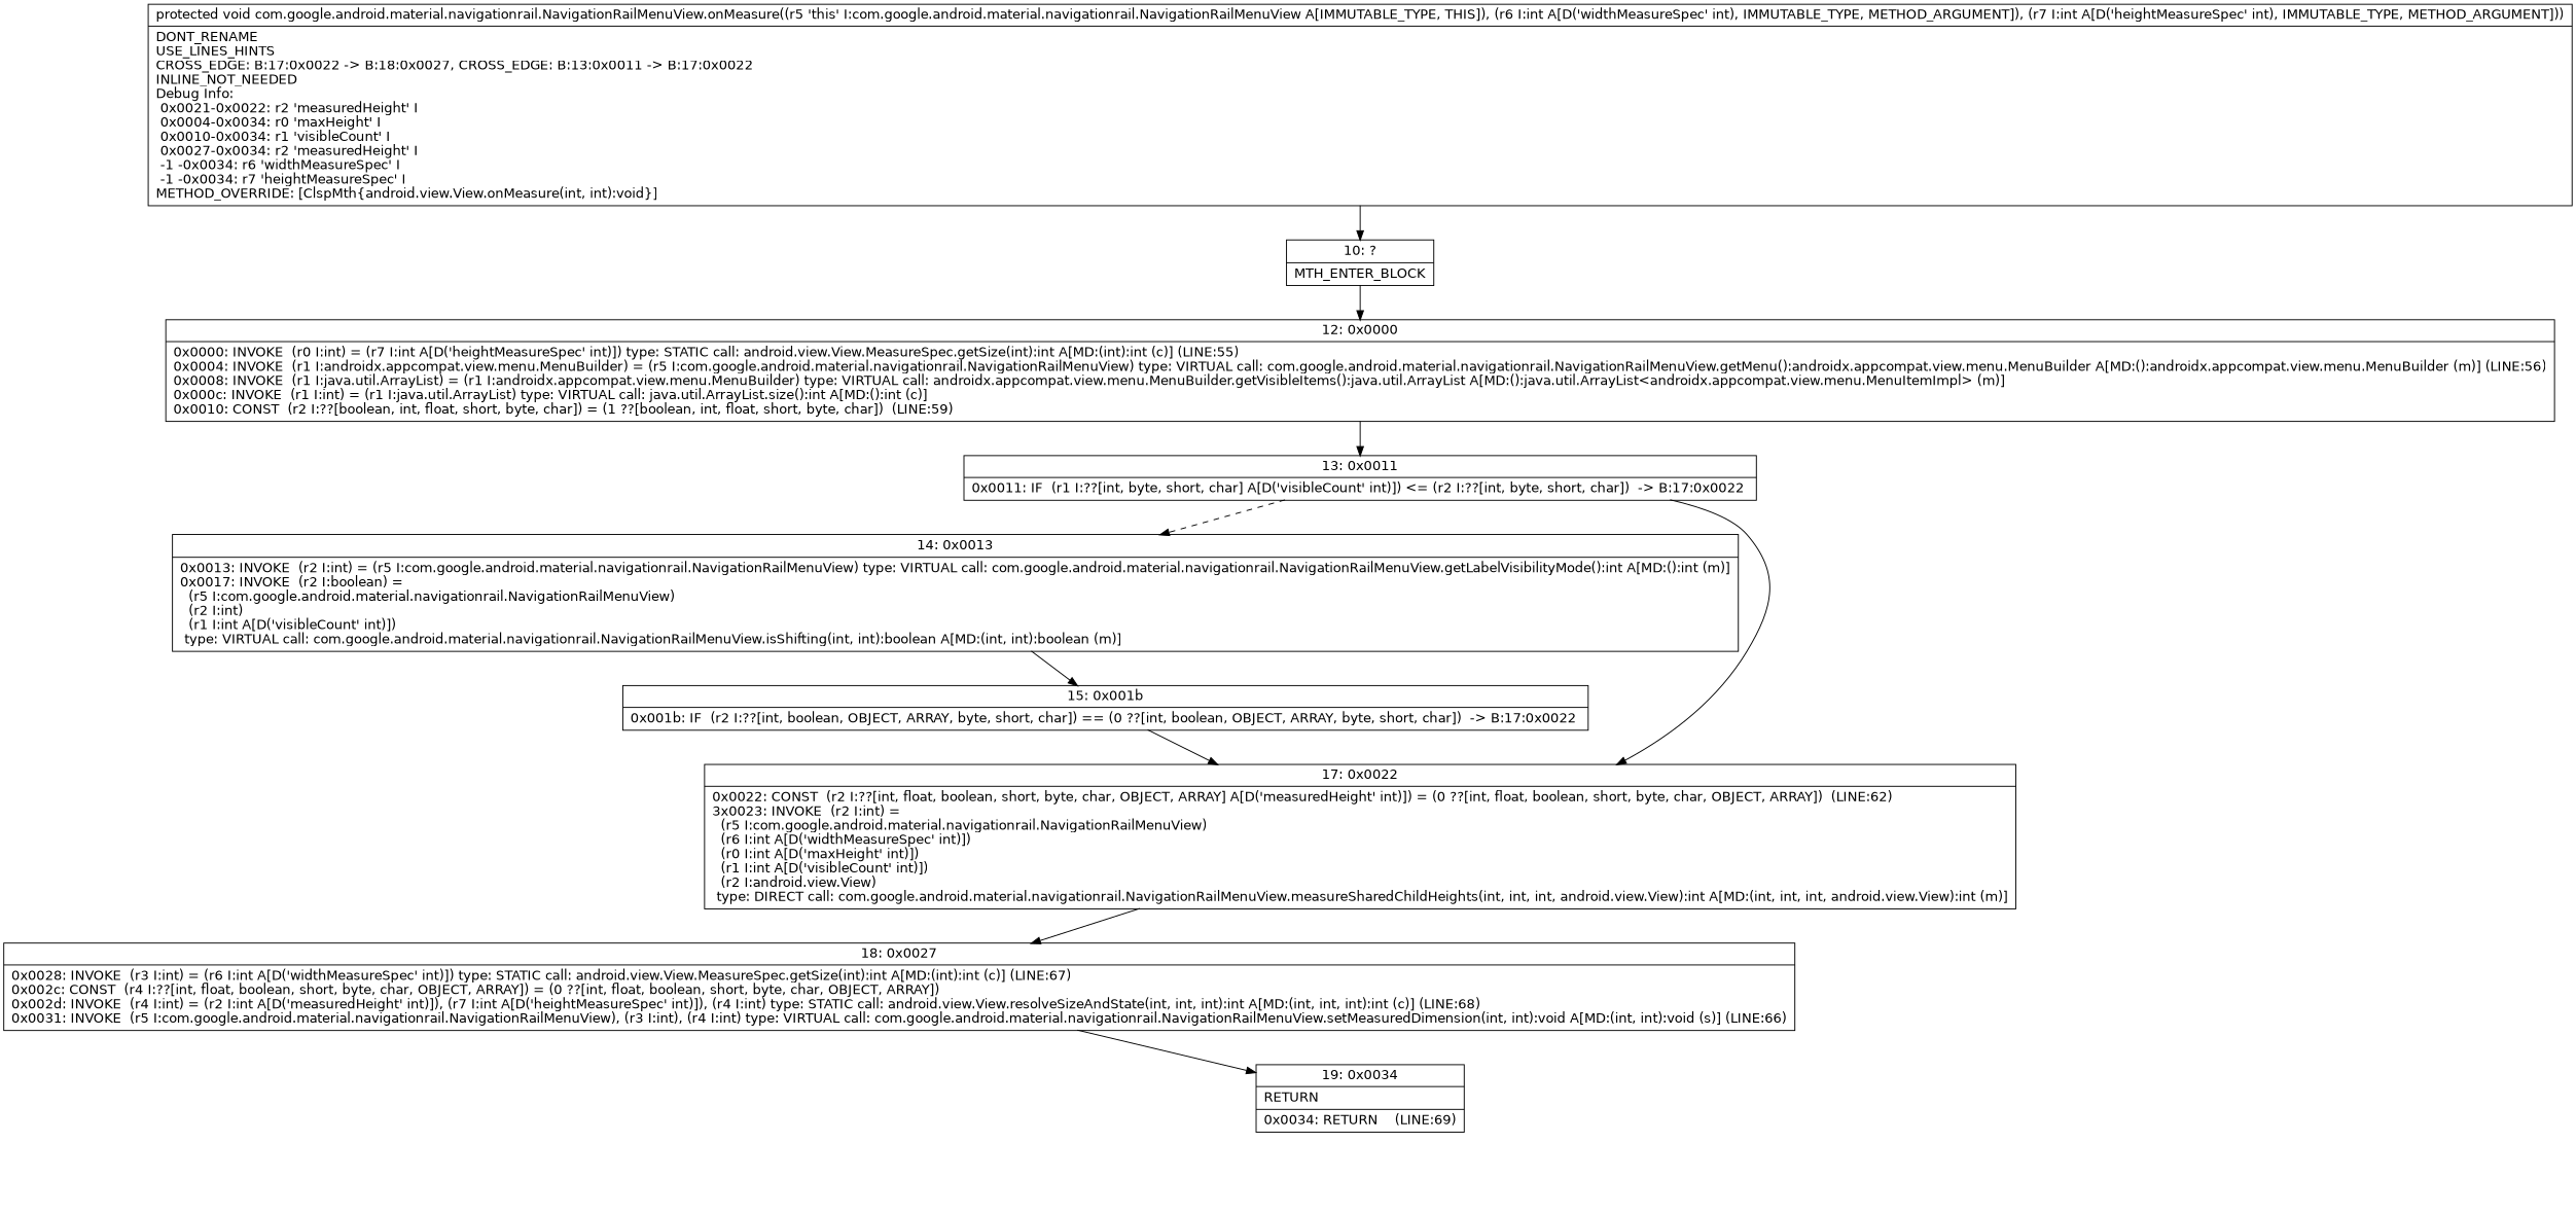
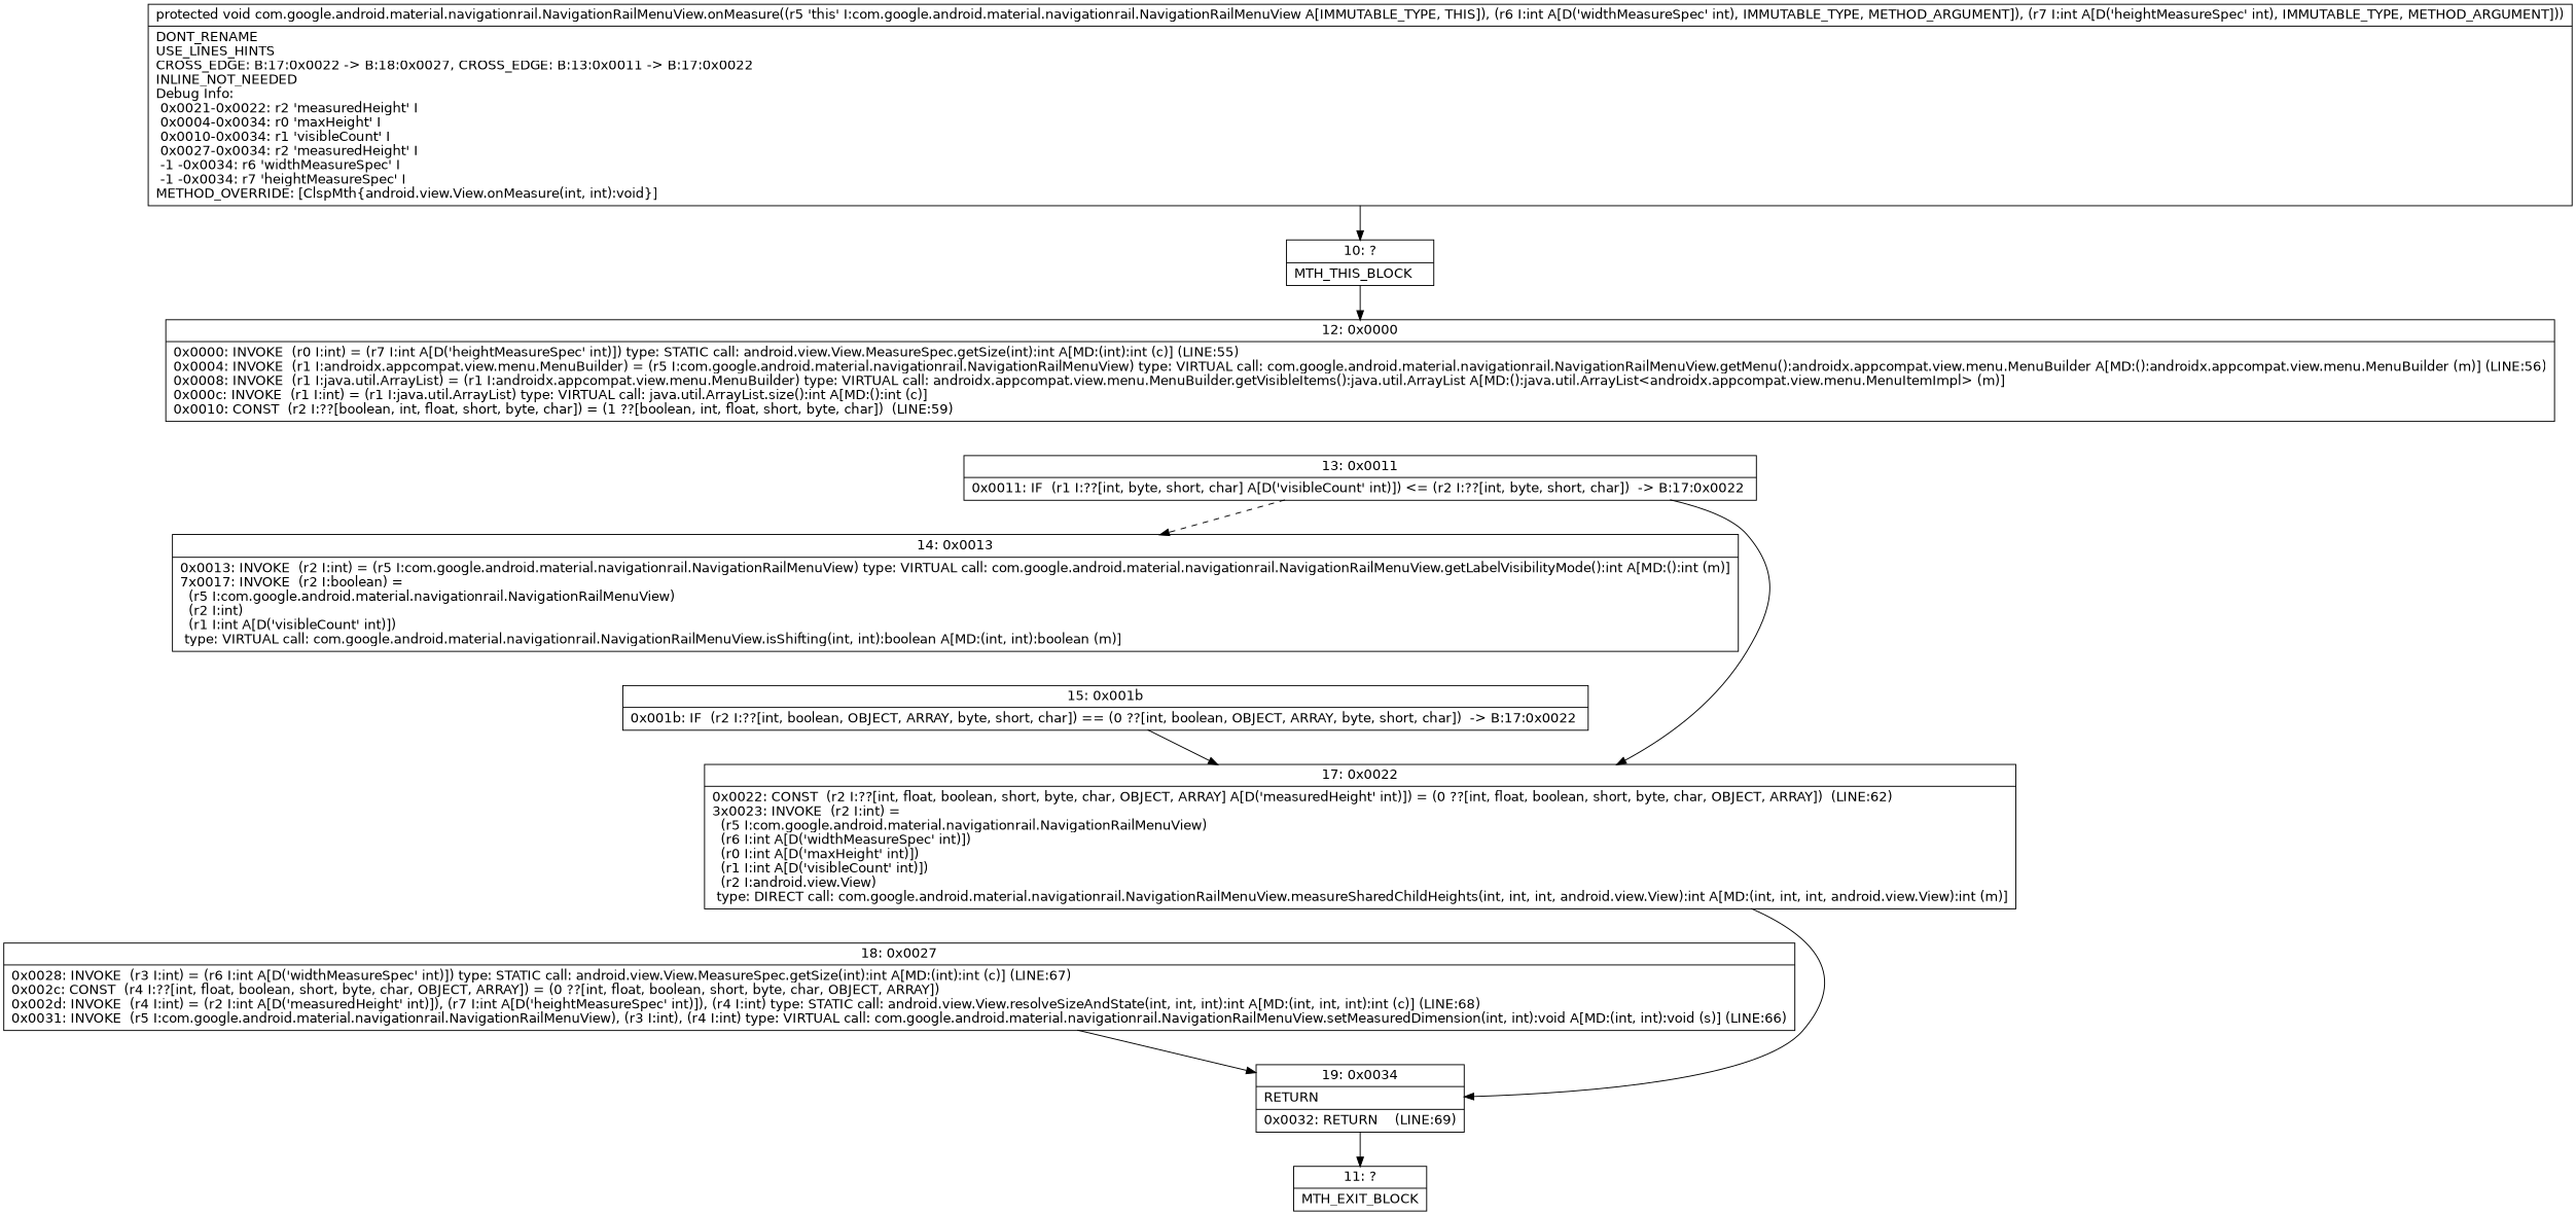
  digraph {
    fontname="DejaVu Sans"
    node [fontname="DejaVu Sans" shape=record]
    edge [fontname="DejaVu Sans"]
-   n1 [label="{10\:\ ?|MTH_ENTER_BLOCK\l}"]
+   n1 [label="{10\:\ ?|MTH_THIS_BLOCK\l}"]
    n2 [label="{12\:\ 0x0000|0x0000: INVOKE  (r0 I:int) = (r7 I:int A[D('heightMeasureSpec' int)]) type: STATIC call: android.view.View.MeasureSpec.getSize(int):int A[MD:(int):int (c)] (LINE:55)\l0x0004: INVOKE  (r1 I:androidx.appcompat.view.menu.MenuBuilder) = (r5 I:com.google.android.material.navigationrail.NavigationRailMenuView) type: VIRTUAL call: com.google.android.material.navigationrail.NavigationRailMenuView.getMenu():androidx.appcompat.view.menu.MenuBuilder A[MD:():androidx.appcompat.view.menu.MenuBuilder (m)] (LINE:56)\l0x0008: INVOKE  (r1 I:java.util.ArrayList) = (r1 I:androidx.appcompat.view.menu.MenuBuilder) type: VIRTUAL call: androidx.appcompat.view.menu.MenuBuilder.getVisibleItems():java.util.ArrayList A[MD:():java.util.ArrayList\<androidx.appcompat.view.menu.MenuItemImpl\> (m)]\l0x000c: INVOKE  (r1 I:int) = (r1 I:java.util.ArrayList) type: VIRTUAL call: java.util.ArrayList.size():int A[MD:():int (c)]\l0x0010: CONST  (r2 I:??[boolean, int, float, short, byte, char]) = (1 ??[boolean, int, float, short, byte, char])  (LINE:59)\l}"]
    n3 [label="{13\:\ 0x0011|0x0011: IF  (r1 I:??[int, byte, short, char] A[D('visibleCount' int)]) \<= (r2 I:??[int, byte, short, char])  \-\> B:17:0x0022 \l}"]
-   n4 [label="{14\:\ 0x0013|0x0013: INVOKE  (r2 I:int) = (r5 I:com.google.android.material.navigationrail.NavigationRailMenuView) type: VIRTUAL call: com.google.android.material.navigationrail.NavigationRailMenuView.getLabelVisibilityMode():int A[MD:():int (m)]\l0x0017: INVOKE  (r2 I:boolean) = \l  (r5 I:com.google.android.material.navigationrail.NavigationRailMenuView)\l  (r2 I:int)\l  (r1 I:int A[D('visibleCount' int)])\l type: VIRTUAL call: com.google.android.material.navigationrail.NavigationRailMenuView.isShifting(int, int):boolean A[MD:(int, int):boolean (m)]\l}"]
+   n4 [label="{14\:\ 0x0013|0x0013: INVOKE  (r2 I:int) = (r5 I:com.google.android.material.navigationrail.NavigationRailMenuView) type: VIRTUAL call: com.google.android.material.navigationrail.NavigationRailMenuView.getLabelVisibilityMode():int A[MD:():int (m)]\l7x0017: INVOKE  (r2 I:boolean) = \l  (r5 I:com.google.android.material.navigationrail.NavigationRailMenuView)\l  (r2 I:int)\l  (r1 I:int A[D('visibleCount' int)])\l type: VIRTUAL call: com.google.android.material.navigationrail.NavigationRailMenuView.isShifting(int, int):boolean A[MD:(int, int):boolean (m)]\l}"]
    n5 [label="{17\:\ 0x0022|0x0022: CONST  (r2 I:??[int, float, boolean, short, byte, char, OBJECT, ARRAY] A[D('measuredHeight' int)]) = (0 ??[int, float, boolean, short, byte, char, OBJECT, ARRAY])  (LINE:62)\l3x0023: INVOKE  (r2 I:int) = \l  (r5 I:com.google.android.material.navigationrail.NavigationRailMenuView)\l  (r6 I:int A[D('widthMeasureSpec' int)])\l  (r0 I:int A[D('maxHeight' int)])\l  (r1 I:int A[D('visibleCount' int)])\l  (r2 I:android.view.View)\l type: DIRECT call: com.google.android.material.navigationrail.NavigationRailMenuView.measureSharedChildHeights(int, int, int, android.view.View):int A[MD:(int, int, int, android.view.View):int (m)]\l}"]
    n6 [label="{15\:\ 0x001b|0x001b: IF  (r2 I:??[int, boolean, OBJECT, ARRAY, byte, short, char]) == (0 ??[int, boolean, OBJECT, ARRAY, byte, short, char])  \-\> B:17:0x0022 \l}"]
    n7 [label="{18\:\ 0x0027|0x0028: INVOKE  (r3 I:int) = (r6 I:int A[D('widthMeasureSpec' int)]) type: STATIC call: android.view.View.MeasureSpec.getSize(int):int A[MD:(int):int (c)] (LINE:67)\l0x002c: CONST  (r4 I:??[int, float, boolean, short, byte, char, OBJECT, ARRAY]) = (0 ??[int, float, boolean, short, byte, char, OBJECT, ARRAY]) \l0x002d: INVOKE  (r4 I:int) = (r2 I:int A[D('measuredHeight' int)]), (r7 I:int A[D('heightMeasureSpec' int)]), (r4 I:int) type: STATIC call: android.view.View.resolveSizeAndState(int, int, int):int A[MD:(int, int, int):int (c)] (LINE:68)\l0x0031: INVOKE  (r5 I:com.google.android.material.navigationrail.NavigationRailMenuView), (r3 I:int), (r4 I:int) type: VIRTUAL call: com.google.android.material.navigationrail.NavigationRailMenuView.setMeasuredDimension(int, int):void A[MD:(int, int):void (s)] (LINE:66)\l}"]
-   n8 [label="{19\:\ 0x0034|RETURN\l|0x0034: RETURN    (LINE:69)\l}"]
+   n8 [label="{19\:\ 0x0034|RETURN\l|0x0032: RETURN    (LINE:69)\l}"]
+   n9 [label="{11\:\ ?|MTH_EXIT_BLOCK\l}"]
    n10 [label="{protected void com.google.android.material.navigationrail.NavigationRailMenuView.onMeasure((r5 'this' I:com.google.android.material.navigationrail.NavigationRailMenuView A[IMMUTABLE_TYPE, THIS]), (r6 I:int A[D('widthMeasureSpec' int), IMMUTABLE_TYPE, METHOD_ARGUMENT]), (r7 I:int A[D('heightMeasureSpec' int), IMMUTABLE_TYPE, METHOD_ARGUMENT]))  | DONT_RENAME\lUSE_LINES_HINTS\lCROSS_EDGE: B:17:0x0022 \-\> B:18:0x0027, CROSS_EDGE: B:13:0x0011 \-\> B:17:0x0022\lINLINE_NOT_NEEDED\lDebug Info:\l  0x0021\-0x0022: r2 'measuredHeight' I\l  0x0004\-0x0034: r0 'maxHeight' I\l  0x0010\-0x0034: r1 'visibleCount' I\l  0x0027\-0x0034: r2 'measuredHeight' I\l  \-1 \-0x0034: r6 'widthMeasureSpec' I\l  \-1 \-0x0034: r7 'heightMeasureSpec' I\lMETHOD_OVERRIDE: [ClspMth\{android.view.View.onMeasure(int, int):void\}]\l}"]
    n1 -> n2
-   n2 -> n3
    n3 -> n4 [style=dashed]
    n3 -> n5
-   n4 -> n6
-   n5 -> n7
+   n5 -> n8
    n6 -> n5
    n7 -> n8
+   n8 -> n9
    n10 -> n1
  }
